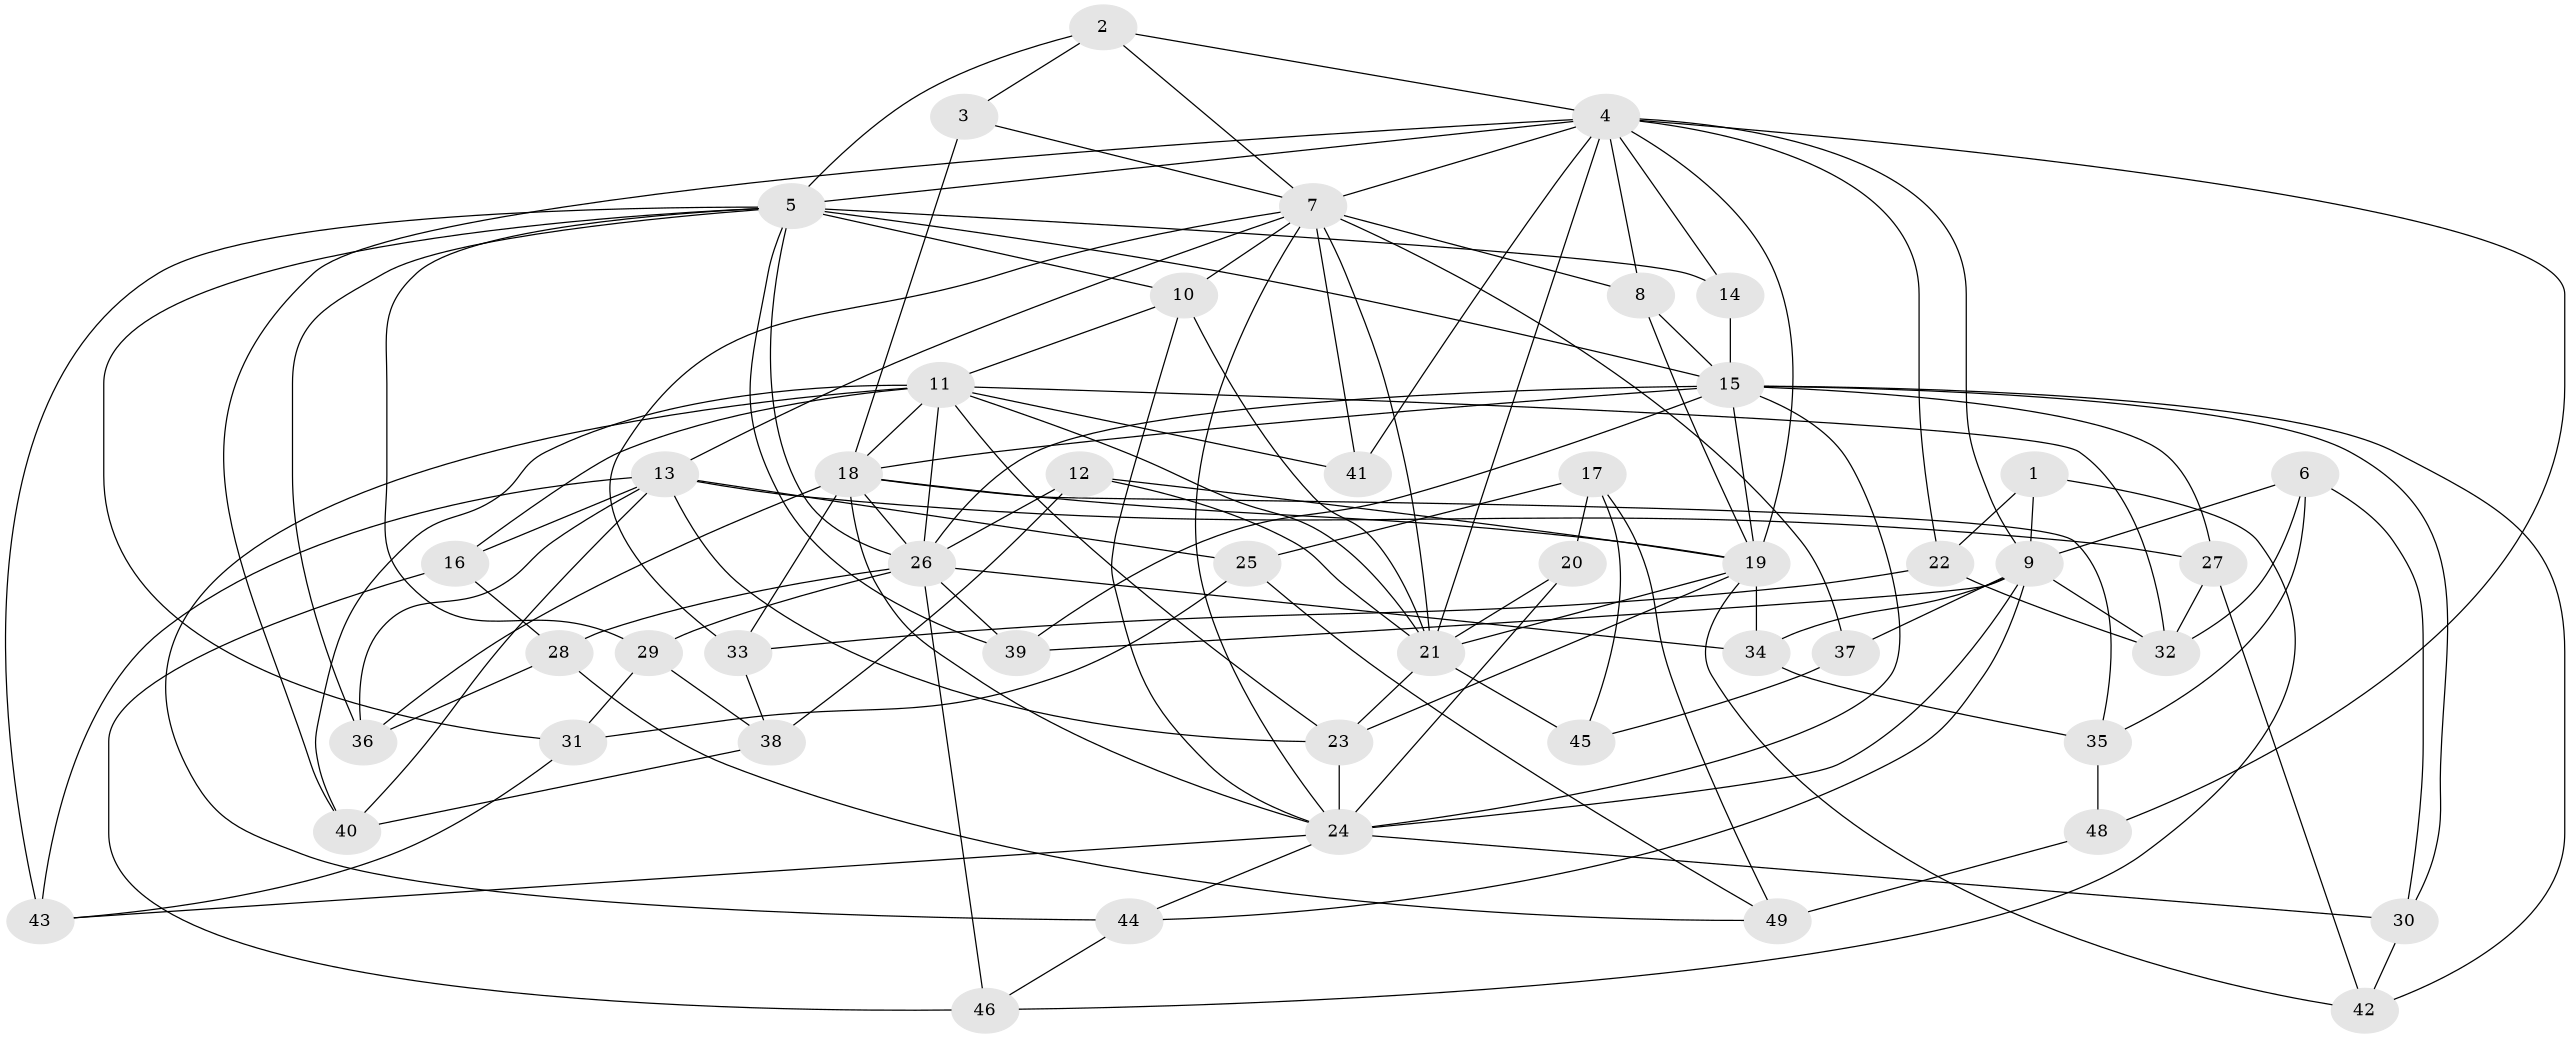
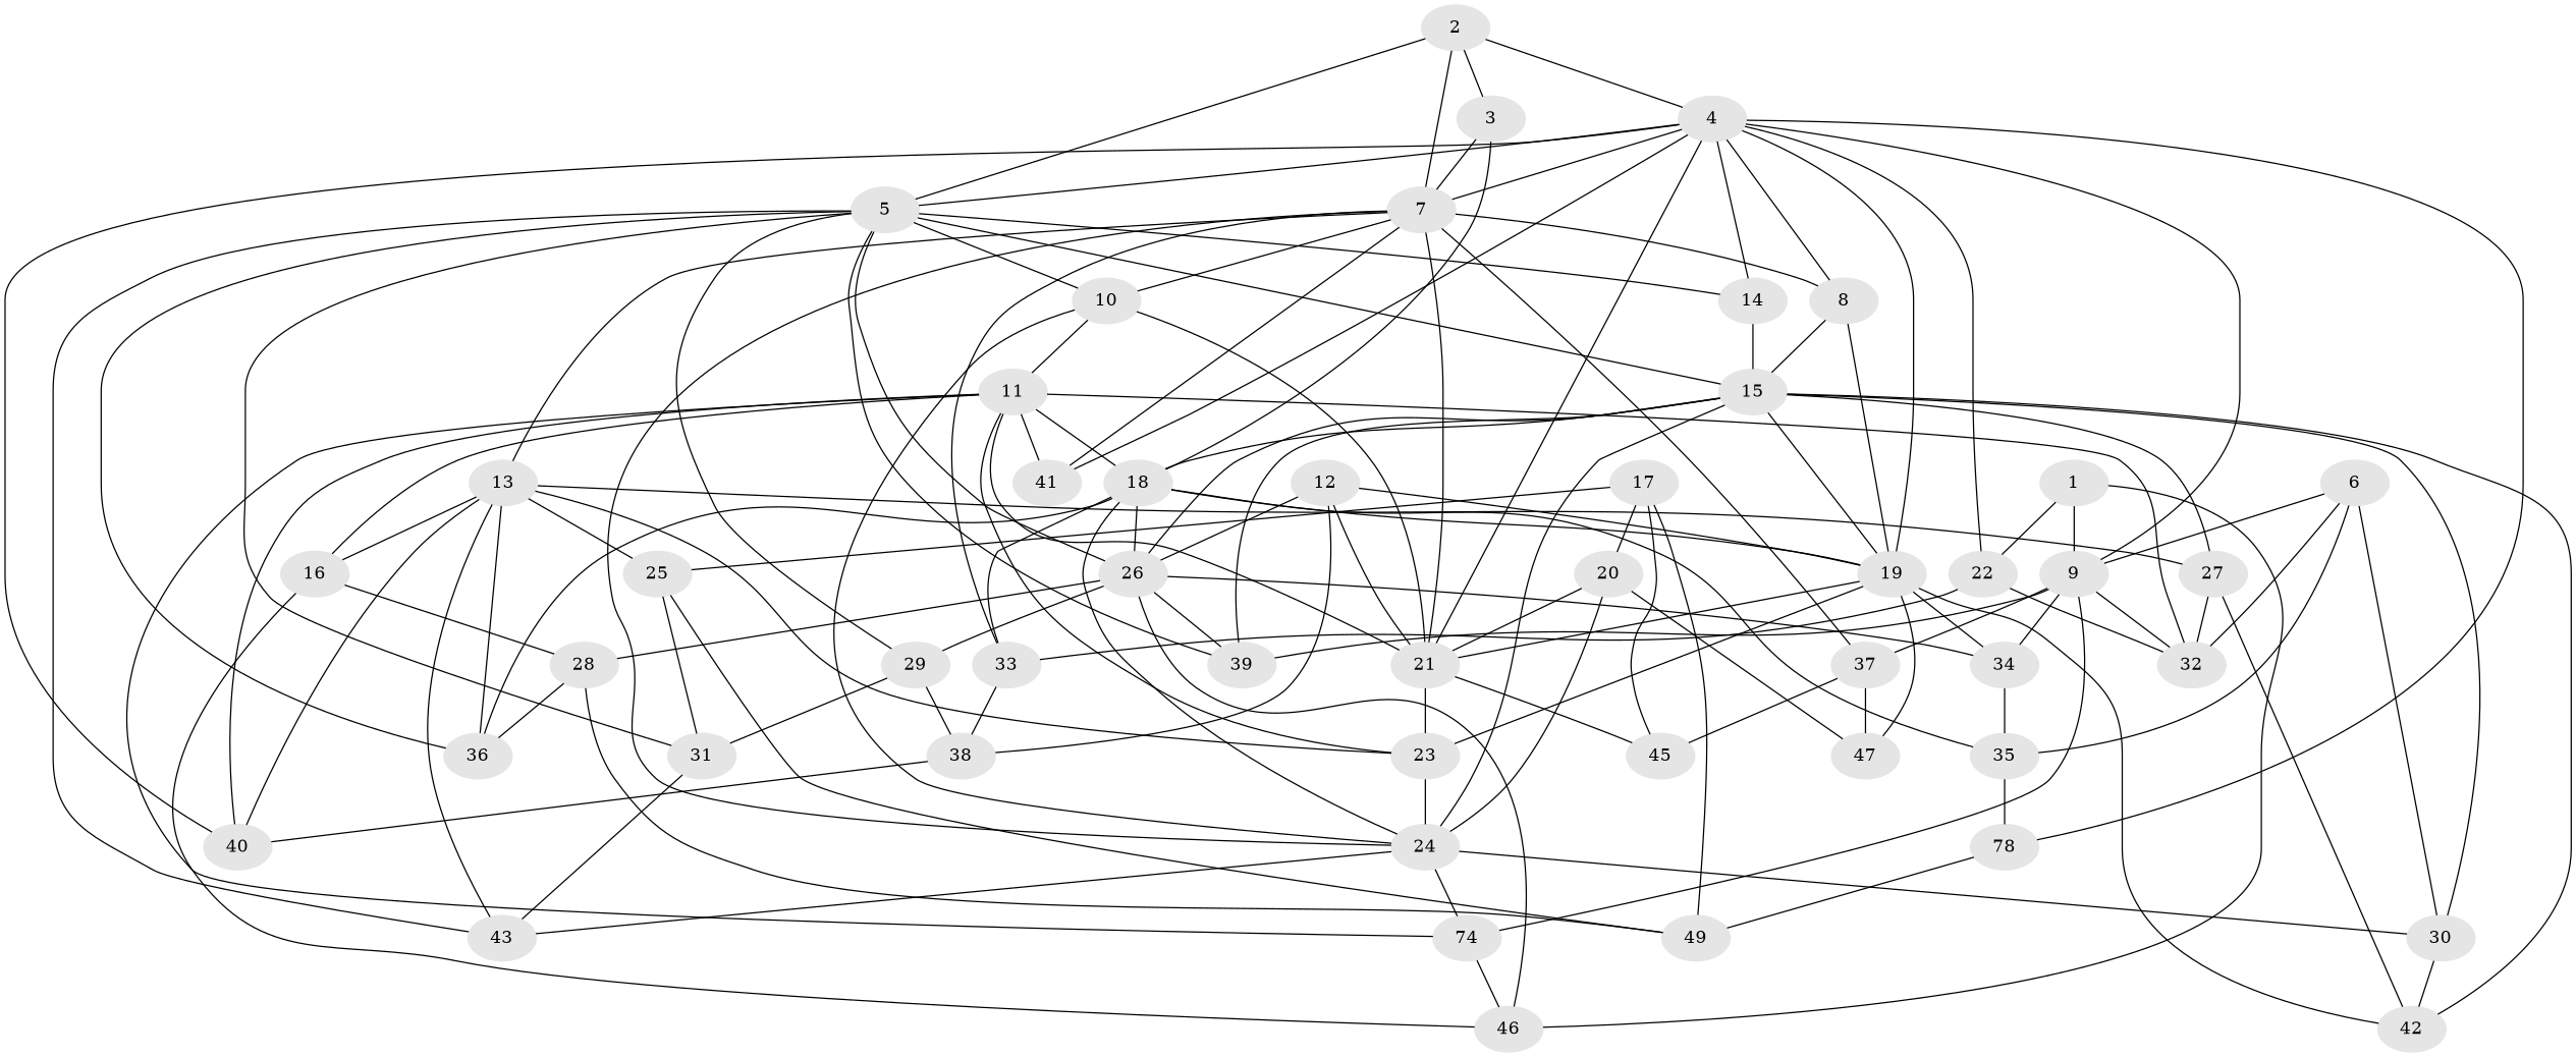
  graph {
    node [color=gray90 style=filled]
    edge [weight=1.0]
    1
    9
    22
    46
    39
    32
    24
    37
    34
-   44
+   44 [label=74]
    33
    2
    3
    4
    5
    7
    18
    8
    14
    19
    21
    40
    41
-   48
+   48 [label=78]
    10
    15
    26
    29
    31
    36
    43
    13
    35
    23
    42
+   47
    45
    49
    11
    30
    27
    28
    38
    6
    16
    25
    12
    17
    20
    1 -- 9 [weight=2.0]
    1 -- 22
    1 -- 46
    9 -- 39
    9 -- 32
-   9 -- 24
    9 -- 37
    9 -- 34
    9 -- 44
    22 -- 32
    22 -- 33
    24 -- 44
    24 -- 43
    24 -- 30
+   37 -- 47
    37 -- 45
    34 -- 35
    44 -- 46
    33 -- 38
    2 -- 3
    2 -- 4
    2 -- 5
    2 -- 7
    3 -- 7
    3 -- 18 [weight=2.0]
    4 -- 9
    4 -- 22
    4 -- 5
    4 -- 7
    4 -- 8
    4 -- 14
    4 -- 19
    4 -- 21
    4 -- 40
    4 -- 41
    4 -- 48
    5 -- 39
    5 -- 14 [weight=2.0]
    5 -- 10
    5 -- 15
    5 -- 26
    5 -- 29
    5 -- 31
    5 -- 36
    5 -- 43
    7 -- 24
    7 -- 37
    7 -- 33
    7 -- 8
    7 -- 21 [weight=2.0]
    7 -- 41
    7 -- 10
    7 -- 13
    18 -- 24
    18 -- 33
    18 -- 19
    18 -- 26
    18 -- 36
    18 -- 35
    8 -- 19
    8 -- 15
    14 -- 15
    19 -- 34
    19 -- 21
    19 -- 23
    19 -- 42
+   19 -- 47
    21 -- 23
    21 -- 45 [weight=2.0]
    48 -- 49
    10 -- 24
    10 -- 21 [weight=2.0]
    10 -- 11
    15 -- 39
    15 -- 24 [weight=2.0]
    15 -- 18
    15 -- 19
    15 -- 26
    15 -- 42
    15 -- 30
    15 -- 27
    26 -- 46
    26 -- 39
    26 -- 34
    26 -- 29
    26 -- 28
    29 -- 31
    29 -- 38
    31 -- 43
    13 -- 40
    13 -- 36
    13 -- 43
    13 -- 23
    13 -- 27
    13 -- 16
    13 -- 25
    35 -- 48
    23 -- 24 [weight=2.0]
    11 -- 32
    11 -- 44
    11 -- 18
    11 -- 21
    11 -- 40
    11 -- 41 [weight=2.0]
-   11 -- 26 [weight=2.0]
    11 -- 23
    11 -- 16
    30 -- 42
    27 -- 32
    27 -- 42
    28 -- 36
    28 -- 49
    38 -- 40
    6 -- 9
    6 -- 32
    6 -- 35
    6 -- 30
    16 -- 46
    16 -- 28
    25 -- 31
    25 -- 49
    12 -- 19
    12 -- 21
    12 -- 26
    12 -- 38
    17 -- 45
    17 -- 49
    17 -- 25
    17 -- 20
    20 -- 24
    20 -- 21
+   20 -- 47
  }
